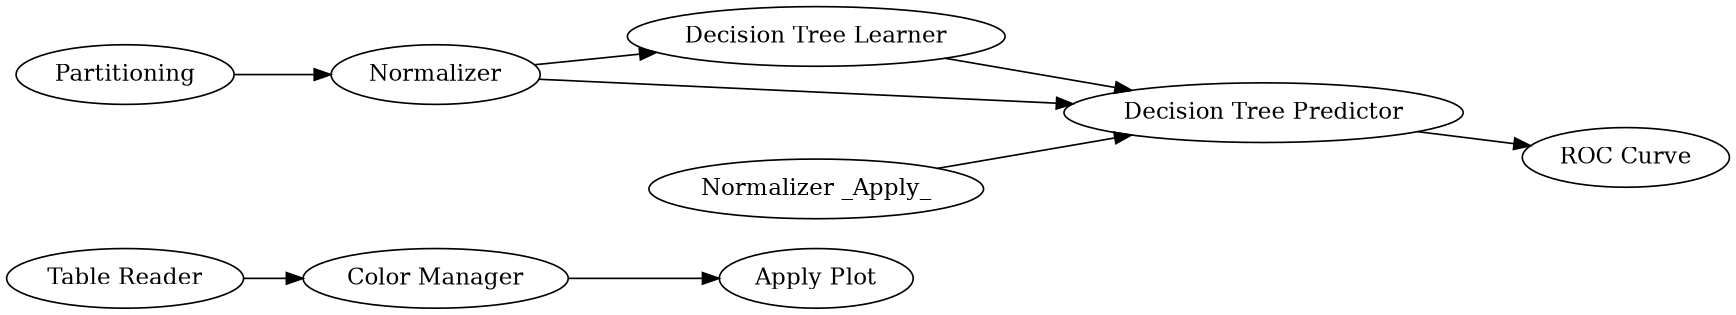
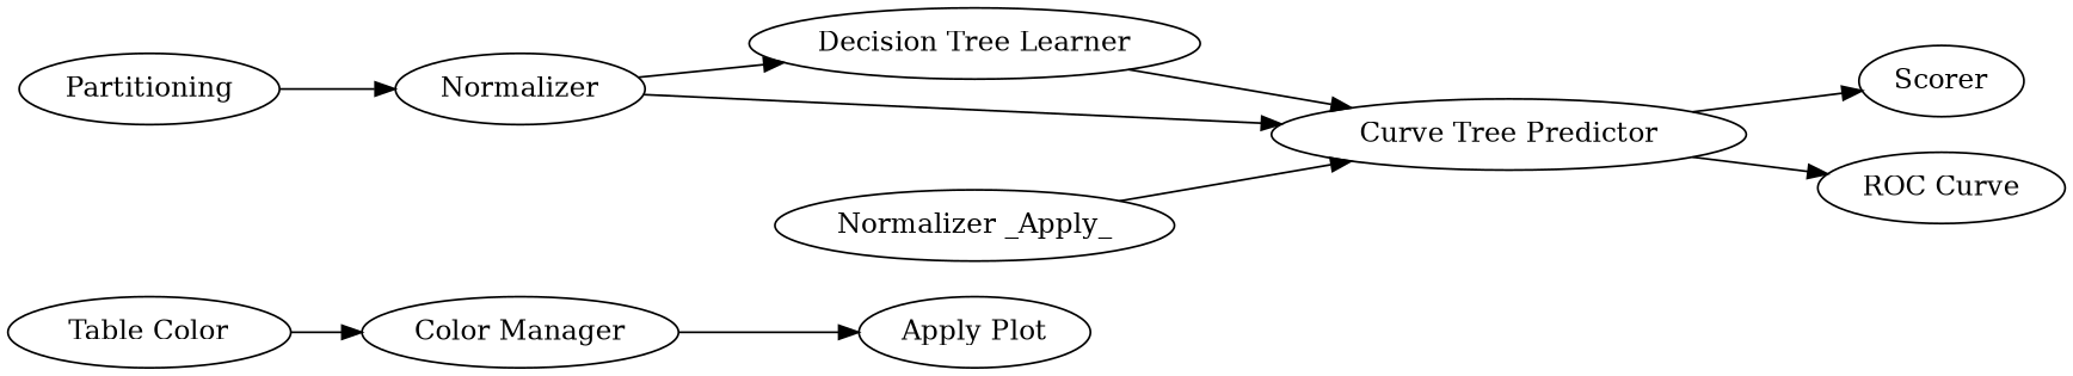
  digraph {
    rankdir=LR
-   n1 [label="Table Reader"]
+   n1 [label="Table Color"]
    n2 [label="Color Manager"]
    n3 [label="Apply Plot"]
    n4 [label=Partitioning]
    n5 [label=Normalizer]
    n6 [label="Decision Tree Learner"]
-   n7 [label="Decision Tree Predictor"]
+   n7 [label="Curve Tree Predictor"]
    n8 [label="Normalizer _Apply_"]
+   n9 [label=Scorer]
    n10 [label="ROC Curve"]
    n1 -> n2
    n2 -> n3
    n4 -> n5
    n5 -> n6
    n5 -> n7
    n6 -> n7
+   n7 -> n9
    n7 -> n10
    n8 -> n7
  }
